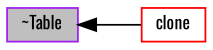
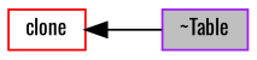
  digraph {
    rankdir=LR
    fontname=Oswald
    node [fontname=Oswald fontsize=10 shape=record]
    n1 [color=purple fillcolor=grey75 fontcolor=black height=0.2 label="~Table" style=filled width=0.4]
    n2 [color=red height=0.2 label=clone width=0.4]
-   n1 -> n2 [color=black dir=back fontname=Oswald fontsize=10 labelfontname=FreeSans labelfontsize=10 style=solid]
+   n2 -> n1 [color=black dir=back fontname=Oswald fontsize=10 labelfontname=FreeSans labelfontsize=10 style=solid]
  }
